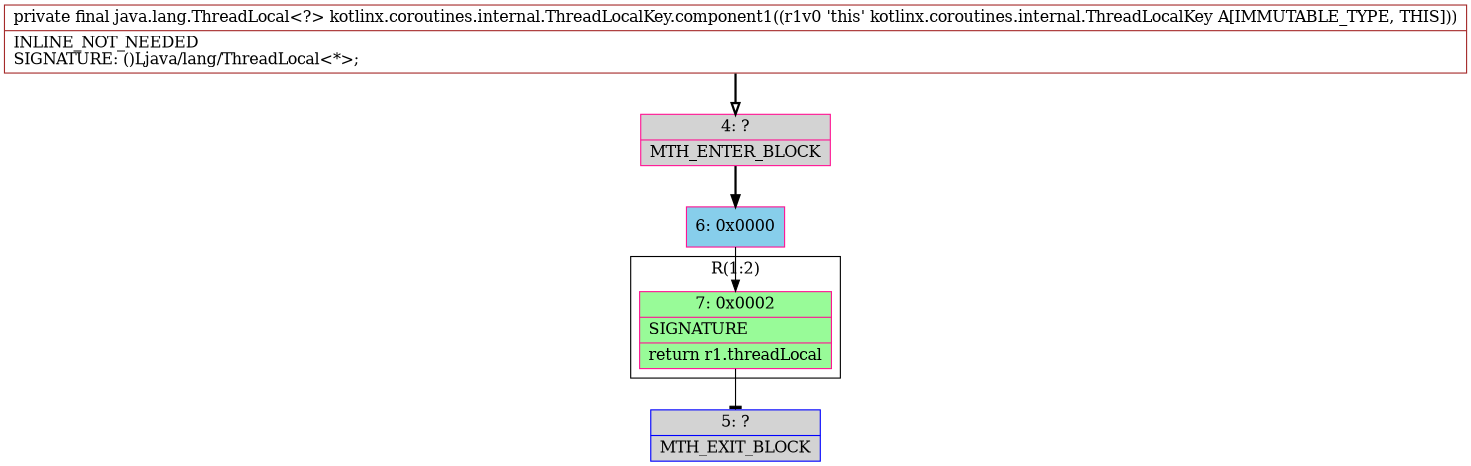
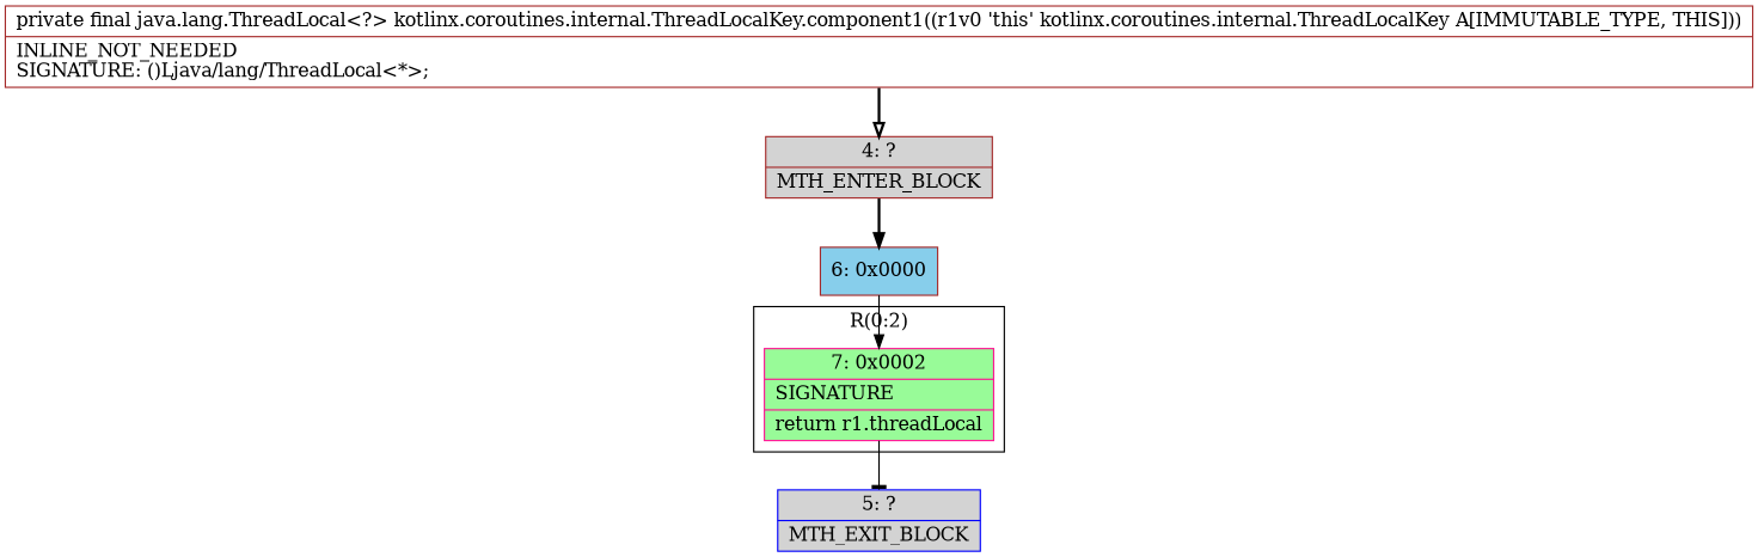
  digraph {
    node [color=deeppink fillcolor=lightgrey shape=record style=filled]
    edge [arrowhead=normal style=solid]
    n1 [fillcolor=palegreen label="{7\:\ 0x0002|SIGNATURE\l|return r1.threadLocal\l}"]
    n2 [color=blue label="{5\:\ ?|MTH_EXIT_BLOCK\l}"]
-   n3 [label="{4\:\ ?|MTH_ENTER_BLOCK\l}"]
-   n4 [fillcolor=skyblue label="{6\:\ 0x0000}"]
+   n3 [color=brown label="{4\:\ ?|MTH_ENTER_BLOCK\l}"]
+   n4 [color=brown fillcolor=skyblue label="{6\:\ 0x0000}"]
    n5 [color=brown fillcolor=white label="{private final java.lang.ThreadLocal\<?\> kotlinx.coroutines.internal.ThreadLocalKey.component1((r1v0 'this' kotlinx.coroutines.internal.ThreadLocalKey A[IMMUTABLE_TYPE, THIS]))  | INLINE_NOT_NEEDED\lSIGNATURE: ()Ljava\/lang\/ThreadLocal\<*\>;\l}"]
    subgraph cluster_1 {
-     label="R(1:2)"
+     label="R(0:2)"
      n1
    }
    n1 -> n2 [arrowhead=tee]
    n3 -> n4 [style=bold]
    n4 -> n1
    n5 -> n3 [arrowhead=onormal style=bold]
  }
